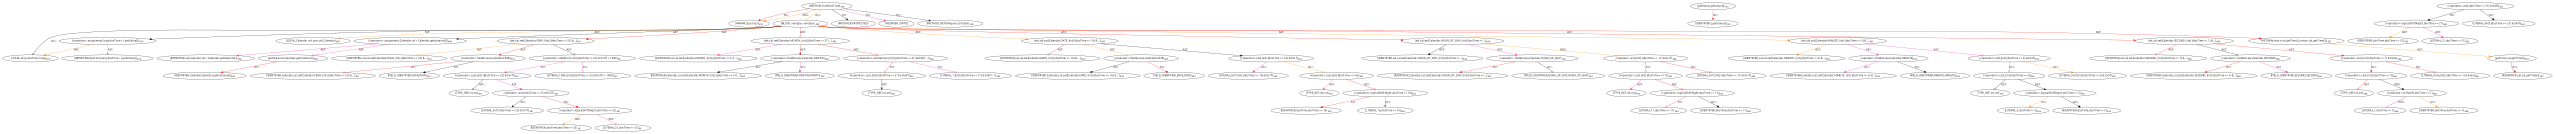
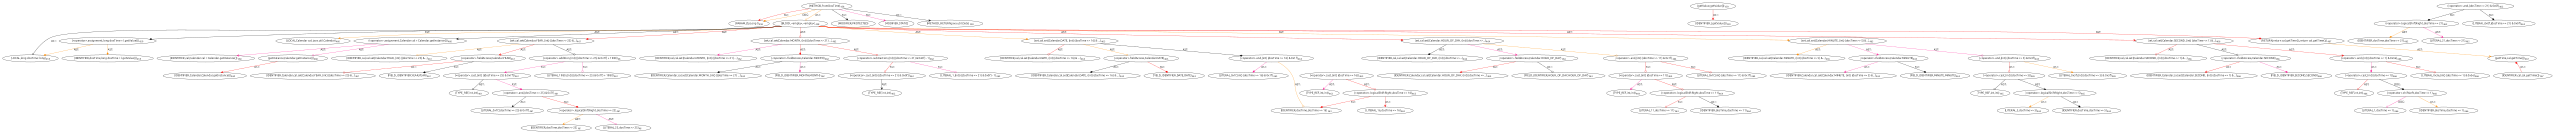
  digraph {
    fontname=Ubuntu
    node [fontname=Ubuntu]
    edge [arrowhead=diamond color=red fontname=Ubuntu]
    n1 [label=<(METHOD,fromDosTime)<SUB>458</SUB>>]
    n2 [label=<(PARAM,ZipLong l)<SUB>458</SUB>>]
    n3 [label=<(BLOCK,&lt;empty&gt;,&lt;empty&gt;)<SUB>458</SUB>>]
    n4 [label=<(MODIFIER,PROTECTED)>]
    n5 [label=<(MODIFIER,STATIC)>]
    n6 [label=<(METHOD_RETURN,java.util.Date)<SUB>458</SUB>>]
    n7 [label=<(LOCAL,long dosTime: long)<SUB>459</SUB>>]
    n8 [label=<(&lt;operator&gt;.assignment,long dosTime = l.getValue())<SUB>459</SUB>>]
    n9 [label=<(LOCAL,Calendar cal: java.util.Calendar)<SUB>460</SUB>>]
    n10 [label=<(&lt;operator&gt;.assignment,Calendar cal = Calendar.getInstance())<SUB>460</SUB>>]
    n11 [label=<(set,cal.set(Calendar.YEAR, (int) ((dosTime &gt;&gt; 25) &amp;...)<SUB>461</SUB>>]
    n12 [label=<(set,cal.set(Calendar.MONTH, (int) ((dosTime &gt;&gt; 21) ...)<SUB>462</SUB>>]
    n13 [label=<(set,cal.set(Calendar.DATE, (int) (dosTime &gt;&gt; 16) &amp; ...)<SUB>463</SUB>>]
    n14 [label=<(set,cal.set(Calendar.HOUR_OF_DAY, (int) (dosTime &gt;&gt;...)<SUB>464</SUB>>]
    n15 [label=<(set,cal.set(Calendar.MINUTE, (int) (dosTime &gt;&gt; 5) &amp;...)<SUB>465</SUB>>]
    n16 [label=<(set,cal.set(Calendar.SECOND, (int) (dosTime &lt;&lt; 1) &amp;...)<SUB>466</SUB>>]
    n17 [label=<(RETURN,return cal.getTime();,return cal.getTime();)<SUB>467</SUB>>]
    n18 [label=<(IDENTIFIER,dosTime,long dosTime = l.getValue())<SUB>459</SUB>>]
    n19 [label=<(IDENTIFIER,cal,Calendar cal = Calendar.getInstance())<SUB>460</SUB>>]
    n20 [label=<(getInstance,Calendar.getInstance())<SUB>460</SUB>>]
    n21 [label=<(IDENTIFIER,cal,cal.set(Calendar.YEAR, (int) ((dosTime &gt;&gt; 25) &amp;...)<SUB>461</SUB>>]
    n22 [label=<(&lt;operator&gt;.fieldAccess,Calendar.YEAR)<SUB>461</SUB>>]
    n23 [label=<(&lt;operator&gt;.addition,(int) ((dosTime &gt;&gt; 25) &amp; 0x7f) + 1980)<SUB>461</SUB>>]
    n24 [label=<(IDENTIFIER,cal,cal.set(Calendar.MONTH, (int) ((dosTime &gt;&gt; 21) ...)<SUB>462</SUB>>]
    n25 [label=<(&lt;operator&gt;.fieldAccess,Calendar.MONTH)<SUB>462</SUB>>]
    n26 [label=<(&lt;operator&gt;.subtraction,(int) ((dosTime &gt;&gt; 21) &amp; 0x0f) - 1)<SUB>462</SUB>>]
    n27 [label=<(IDENTIFIER,cal,cal.set(Calendar.DATE, (int) (dosTime &gt;&gt; 16) &amp; ...)<SUB>463</SUB>>]
    n28 [label=<(&lt;operator&gt;.fieldAccess,Calendar.DATE)<SUB>463</SUB>>]
    n29 [label=<(&lt;operator&gt;.and,(int) (dosTime &gt;&gt; 16) &amp; 0x1f)<SUB>463</SUB>>]
    n30 [label=<(IDENTIFIER,cal,cal.set(Calendar.HOUR_OF_DAY, (int) (dosTime &gt;&gt;...)<SUB>464</SUB>>]
    n31 [label=<(&lt;operator&gt;.fieldAccess,Calendar.HOUR_OF_DAY)<SUB>464</SUB>>]
    n32 [label=<(&lt;operator&gt;.and,(int) (dosTime &gt;&gt; 11) &amp; 0x1f)<SUB>464</SUB>>]
    n33 [label=<(IDENTIFIER,cal,cal.set(Calendar.MINUTE, (int) (dosTime &gt;&gt; 5) &amp;...)<SUB>465</SUB>>]
    n34 [label=<(&lt;operator&gt;.fieldAccess,Calendar.MINUTE)<SUB>465</SUB>>]
    n35 [label=<(&lt;operator&gt;.and,(int) (dosTime &gt;&gt; 5) &amp; 0x3f)<SUB>465</SUB>>]
    n36 [label=<(IDENTIFIER,cal,cal.set(Calendar.SECOND, (int) (dosTime &lt;&lt; 1) &amp;...)<SUB>466</SUB>>]
    n37 [label=<(&lt;operator&gt;.fieldAccess,Calendar.SECOND)<SUB>466</SUB>>]
    n38 [label=<(&lt;operator&gt;.and,(int) (dosTime &lt;&lt; 1) &amp; 0x3e)<SUB>466</SUB>>]
    n39 [label=<(getTime,cal.getTime())<SUB>467</SUB>>]
    n40 [label=<(getValue,getValue())<SUB>459</SUB>>]
    n41 [label=<(IDENTIFIER,l,getValue())<SUB>459</SUB>>]
    n42 [label=<(IDENTIFIER,Calendar,Calendar.getInstance())<SUB>460</SUB>>]
    n43 [label=<(IDENTIFIER,Calendar,cal.set(Calendar.YEAR, (int) ((dosTime &gt;&gt; 25) &amp;...)<SUB>461</SUB>>]
    n44 [label=<(FIELD_IDENTIFIER,YEAR,YEAR)<SUB>461</SUB>>]
    n45 [label=<(&lt;operator&gt;.cast,(int) ((dosTime &gt;&gt; 25) &amp; 0x7f))<SUB>461</SUB>>]
    n46 [label=<(LITERAL,1980,(int) ((dosTime &gt;&gt; 25) &amp; 0x7f) + 1980)<SUB>461</SUB>>]
    n47 [label=<(TYPE_REF,int,int)<SUB>461</SUB>>]
    n48 [label=<(&lt;operator&gt;.and,(dosTime &gt;&gt; 25) &amp; 0x7f)<SUB>461</SUB>>]
    n49 [label=<(&lt;operator&gt;.logicalShiftRight,dosTime &gt;&gt; 25)<SUB>461</SUB>>]
    n50 [label=<(LITERAL,0x7f,(dosTime &gt;&gt; 25) &amp; 0x7f)<SUB>461</SUB>>]
    n51 [label=<(IDENTIFIER,dosTime,dosTime &gt;&gt; 25)<SUB>461</SUB>>]
    n52 [label=<(LITERAL,25,dosTime &gt;&gt; 25)<SUB>461</SUB>>]
    n53 [label=<(IDENTIFIER,Calendar,cal.set(Calendar.MONTH, (int) ((dosTime &gt;&gt; 21) ...)<SUB>462</SUB>>]
    n54 [label=<(FIELD_IDENTIFIER,MONTH,MONTH)<SUB>462</SUB>>]
    n55 [label=<(&lt;operator&gt;.cast,(int) ((dosTime &gt;&gt; 21) &amp; 0x0f))<SUB>462</SUB>>]
    n56 [label=<(LITERAL,1,(int) ((dosTime &gt;&gt; 21) &amp; 0x0f) - 1)<SUB>462</SUB>>]
    n57 [label=<(TYPE_REF,int,int)<SUB>462</SUB>>]
    n58 [label=<(&lt;operator&gt;.and,(dosTime &gt;&gt; 21) &amp; 0x0f)<SUB>462</SUB>>]
    n59 [label=<(&lt;operator&gt;.logicalShiftRight,dosTime &gt;&gt; 21)<SUB>462</SUB>>]
    n60 [label=<(LITERAL,0x0f,(dosTime &gt;&gt; 21) &amp; 0x0f)<SUB>462</SUB>>]
    n61 [label=<(IDENTIFIER,dosTime,dosTime &gt;&gt; 21)<SUB>462</SUB>>]
    n62 [label=<(LITERAL,21,dosTime &gt;&gt; 21)<SUB>462</SUB>>]
    n63 [label=<(IDENTIFIER,Calendar,cal.set(Calendar.DATE, (int) (dosTime &gt;&gt; 16) &amp; ...)<SUB>463</SUB>>]
    n64 [label=<(FIELD_IDENTIFIER,DATE,DATE)<SUB>463</SUB>>]
    n65 [label=<(&lt;operator&gt;.cast,(int) (dosTime &gt;&gt; 16))<SUB>463</SUB>>]
    n66 [label=<(LITERAL,0x1f,(int) (dosTime &gt;&gt; 16) &amp; 0x1f)<SUB>463</SUB>>]
    n67 [label=<(TYPE_REF,int,int)<SUB>463</SUB>>]
    n68 [label=<(&lt;operator&gt;.logicalShiftRight,dosTime &gt;&gt; 16)<SUB>463</SUB>>]
    n69 [label=<(IDENTIFIER,dosTime,dosTime &gt;&gt; 16)<SUB>463</SUB>>]
    n70 [label=<(LITERAL,16,dosTime &gt;&gt; 16)<SUB>463</SUB>>]
    n71 [label=<(IDENTIFIER,Calendar,cal.set(Calendar.HOUR_OF_DAY, (int) (dosTime &gt;&gt;...)<SUB>464</SUB>>]
    n72 [label=<(FIELD_IDENTIFIER,HOUR_OF_DAY,HOUR_OF_DAY)<SUB>464</SUB>>]
    n73 [label=<(&lt;operator&gt;.cast,(int) (dosTime &gt;&gt; 11))<SUB>464</SUB>>]
    n74 [label=<(LITERAL,0x1f,(int) (dosTime &gt;&gt; 11) &amp; 0x1f)<SUB>464</SUB>>]
    n75 [label=<(TYPE_REF,int,int)<SUB>464</SUB>>]
    n76 [label=<(&lt;operator&gt;.logicalShiftRight,dosTime &gt;&gt; 11)<SUB>464</SUB>>]
    n77 [label=<(IDENTIFIER,dosTime,dosTime &gt;&gt; 11)<SUB>464</SUB>>]
    n78 [label=<(LITERAL,11,dosTime &gt;&gt; 11)<SUB>464</SUB>>]
    n79 [label=<(IDENTIFIER,Calendar,cal.set(Calendar.MINUTE, (int) (dosTime &gt;&gt; 5) &amp;...)<SUB>465</SUB>>]
    n80 [label=<(FIELD_IDENTIFIER,MINUTE,MINUTE)<SUB>465</SUB>>]
    n81 [label=<(&lt;operator&gt;.cast,(int) (dosTime &gt;&gt; 5))<SUB>465</SUB>>]
    n82 [label=<(LITERAL,0x3f,(int) (dosTime &gt;&gt; 5) &amp; 0x3f)<SUB>465</SUB>>]
    n83 [label=<(TYPE_REF,int,int)<SUB>465</SUB>>]
    n84 [label=<(&lt;operator&gt;.logicalShiftRight,dosTime &gt;&gt; 5)<SUB>465</SUB>>]
    n85 [label=<(IDENTIFIER,dosTime,dosTime &gt;&gt; 5)<SUB>465</SUB>>]
    n86 [label=<(LITERAL,5,dosTime &gt;&gt; 5)<SUB>465</SUB>>]
    n87 [label=<(IDENTIFIER,Calendar,cal.set(Calendar.SECOND, (int) (dosTime &lt;&lt; 1) &amp;...)<SUB>466</SUB>>]
    n88 [label=<(FIELD_IDENTIFIER,SECOND,SECOND)<SUB>466</SUB>>]
    n89 [label=<(&lt;operator&gt;.cast,(int) (dosTime &lt;&lt; 1))<SUB>466</SUB>>]
    n90 [label=<(LITERAL,0x3e,(int) (dosTime &lt;&lt; 1) &amp; 0x3e)<SUB>466</SUB>>]
    n91 [label=<(TYPE_REF,int,int)<SUB>466</SUB>>]
    n92 [label=<(&lt;operator&gt;.shiftLeft,dosTime &lt;&lt; 1)<SUB>466</SUB>>]
    n93 [label=<(IDENTIFIER,dosTime,dosTime &lt;&lt; 1)<SUB>466</SUB>>]
    n94 [label=<(LITERAL,1,dosTime &lt;&lt; 1)<SUB>466</SUB>>]
    n95 [label=<(IDENTIFIER,cal,cal.getTime())<SUB>467</SUB>>]
    n1 -> n2 [arrowhead=vee label="AST: "]
    n1 -> n2 [color=darkorange label="DDG: "]
    n1 -> n3 [arrowhead=odot color=darkorange label="AST: "]
    n1 -> n4 [arrowhead=vee color=black label="AST: "]
    n1 -> n5 [arrowhead=vee color=deeppink label="AST: "]
    n1 -> n6 [arrowhead=vee color=black label="AST: "]
    n3 -> n7 [arrowhead=odot color=black label="AST: "]
    n3 -> n8 [color=black label="AST: "]
    n3 -> n9 [arrowhead=vee color=darkorange label="AST: "]
    n3 -> n10 [arrowhead=vee color=black label="AST: "]
    n3 -> n11 [label="AST: "]
    n3 -> n12 [arrowhead=odot label="AST: "]
    n3 -> n13 [color=darkorange label="AST: "]
    n3 -> n14 [label="AST: "]
    n3 -> n15 [color=darkorange label="AST: "]
    n3 -> n16 [arrowhead=vee label="AST: "]
    n3 -> n17 [label="AST: "]
    n8 -> n7 [color=darkorange label="AST: "]
    n8 -> n18 [color=darkorange label="AST: "]
    n10 -> n19 [arrowhead=vee color=deeppink label="AST: "]
    n10 -> n20 [arrowhead=odot color=deeppink label="AST: "]
    n11 -> n21 [arrowhead=odot color=darkorange label="AST: "]
    n11 -> n22 [arrowhead=vee label="AST: "]
    n11 -> n23 [arrowhead=odot color=black label="AST: "]
    n12 -> n24 [arrowhead=vee color=deeppink label="AST: "]
    n12 -> n25 [label="AST: "]
    n12 -> n26 [arrowhead=odot label="AST: "]
    n13 -> n27 [arrowhead=odot label="AST: "]
    n13 -> n28 [arrowhead=odot color=darkorange label="AST: "]
    n13 -> n29 [color=black label="AST: "]
    n14 -> n30 [color=black label="AST: "]
    n14 -> n31 [arrowhead=vee color=deeppink label="AST: "]
-   n14 -> n32 [arrowhead=odot color=darkorange label="DDG: "]
+   n14 -> n32 [arrowhead=odot color=darkorange label="AST: "]
    n15 -> n33 [color=darkorange label="AST: "]
    n15 -> n34 [arrowhead=vee color=deeppink label="AST: "]
    n15 -> n35 [arrowhead=odot color=deeppink label="AST: "]
    n16 -> n36 [arrowhead=odot label="AST: "]
    n16 -> n37 [arrowhead=odot color=black label="AST: "]
    n16 -> n38 [arrowhead=vee label="AST: "]
    n17 -> n39 [arrowhead=vee color=darkorange label="AST: "]
    n20 -> n42 [arrowhead=vee label="AST: "]
    n22 -> n43 [arrowhead=odot label="AST: "]
    n22 -> n44 [color=black label="AST: "]
    n23 -> n45 [arrowhead=vee color=deeppink label="AST: "]
    n23 -> n46 [arrowhead=odot color=deeppink label="AST: "]
    n25 -> n53 [color=black label="AST: "]
    n25 -> n54 [color=deeppink label="AST: "]
    n26 -> n55 [arrowhead=odot label="AST: "]
    n26 -> n56 [arrowhead=odot color=deeppink label="AST: "]
    n28 -> n63 [color=black label="AST: "]
    n28 -> n64 [label="AST: "]
-   n29 -> n65 [arrowhead=odot color=darkorange label="AST: "]
+   n29 -> n69 [arrowhead=odot color=darkorange label="AST: "]
    n29 -> n66 [color=deeppink label="AST: "]
    n31 -> n71 [arrowhead=vee label="AST: "]
    n31 -> n72 [arrowhead=odot color=black label="AST: "]
    n32 -> n73 [arrowhead=odot label="AST: "]
    n32 -> n74 [arrowhead=odot label="AST: "]
    n34 -> n79 [arrowhead=vee color=deeppink label="AST: "]
    n34 -> n80 [color=black label="AST: "]
    n35 -> n81 [arrowhead=odot label="AST: "]
    n35 -> n82 [arrowhead=vee color=darkorange label="AST: "]
    n37 -> n87 [arrowhead=vee label="AST: "]
    n37 -> n88 [color=deeppink label="AST: "]
    n38 -> n89 [color=deeppink label="AST: "]
    n38 -> n90 [arrowhead=odot label="AST: "]
-   n39 -> n95 [label="AST: "]
+   n95 -> n39 [label="AST: "]
    n40 -> n41 [arrowhead=vee label="AST: "]
    n45 -> n47 [arrowhead=odot color=black label="AST: "]
    n45 -> n48 [color=deeppink label="AST: "]
    n48 -> n49 [label="AST: "]
    n48 -> n50 [arrowhead=vee color=black label="AST: "]
    n49 -> n51 [arrowhead=vee color=darkorange label="AST: "]
    n49 -> n52 [arrowhead=odot color=deeppink label="AST: "]
    n55 -> n57 [arrowhead=vee color=black label="AST: "]
    n58 -> n59 [color=black label="AST: "]
    n58 -> n60 [color=black label="AST: "]
    n59 -> n61 [color=darkorange label="AST: "]
    n59 -> n62 [arrowhead=vee color=deeppink label="AST: "]
    n65 -> n67 [arrowhead=vee color=deeppink label="AST: "]
    n65 -> n68 [arrowhead=odot label="AST: "]
    n68 -> n69 [label="AST: "]
    n68 -> n70 [arrowhead=vee label="AST: "]
    n73 -> n75 [arrowhead=vee color=deeppink label="AST: "]
    n73 -> n76 [arrowhead=odot label="AST: "]
    n76 -> n77 [color=black label="AST: "]
    n76 -> n78 [arrowhead=odot label="AST: "]
    n81 -> n83 [arrowhead=odot color=black label="AST: "]
    n81 -> n84 [arrowhead=vee color=black label="AST: "]
    n84 -> n85 [color=black label="AST: "]
    n84 -> n86 [arrowhead=vee color=darkorange label="AST: "]
    n89 -> n91 [arrowhead=odot label="AST: "]
    n89 -> n92 [color=black label="DDG: "]
    n92 -> n93 [arrowhead=vee color=darkorange label="AST: "]
    n92 -> n94 [arrowhead=odot color=deeppink label="DDG: "]
  }
